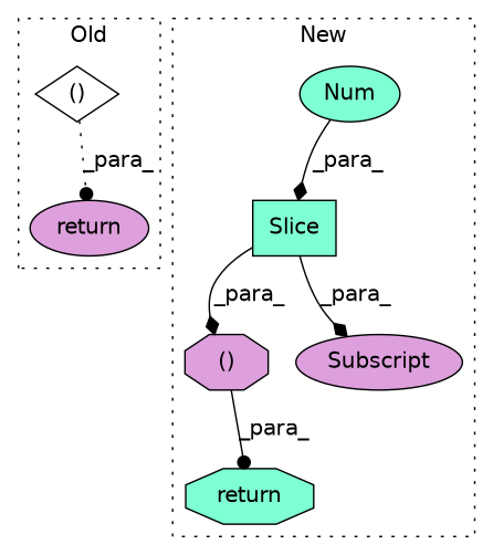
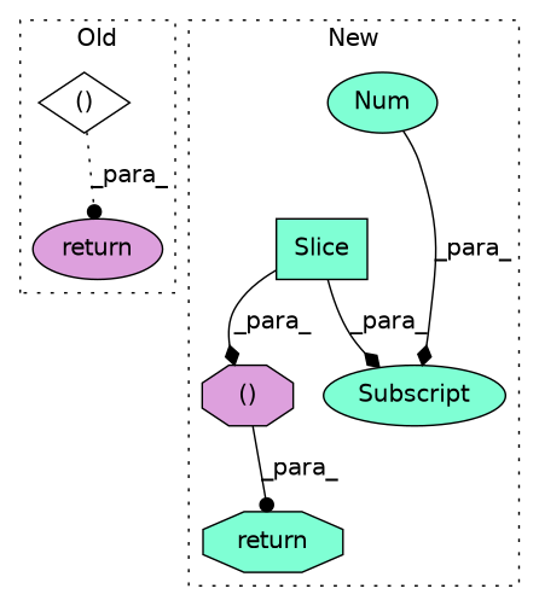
  digraph {
    fontname="DejaVu Sans"
    node [a=54 fillcolor=aquamarine fontname="DejaVu Sans" l=7 s=13022 shape=ellipse style=filled]
    edge [arrowhead=diamond fontname="DejaVu Sans" style=solid]
    n1 [fillcolor=white l=17 label="()" s=12972 shape=diamond]
    n2 [a=93 fillcolor=plum label=return s=12957]
    n3 [a=80 l=2 label=Slice shape=box]
    n4 [a=76 l=2 label=Num]
-   n5 [a=63 fillcolor=plum l="17,0" label=Subscript s="13009,0"]
+   n5 [a=63 l="17,0" label=Subscript s="13009,0"]
    n6 [a=93 label=return s=13712 shape=octagon]
    n7 [fillcolor=plum l=44 label="()" s=13727 shape=octagon]
    subgraph cluster_1 {
      label=Old
      style=dotted
      n1
      n2
    }
    subgraph cluster_2 {
      label=New
      style=dotted
      n3
      n4
      n5
      n6
      n7
    }
    n1 -> n2 [arrowhead=dot label=_para_ style=dotted]
    n3 -> n5 [label=_para_]
    n3 -> n7 [label=_para_]
-   n4 -> n3 [label=_para_]
+   n4 -> n5 [label=_para_]
    n7 -> n6 [arrowhead=dot label=_para_]
  }
